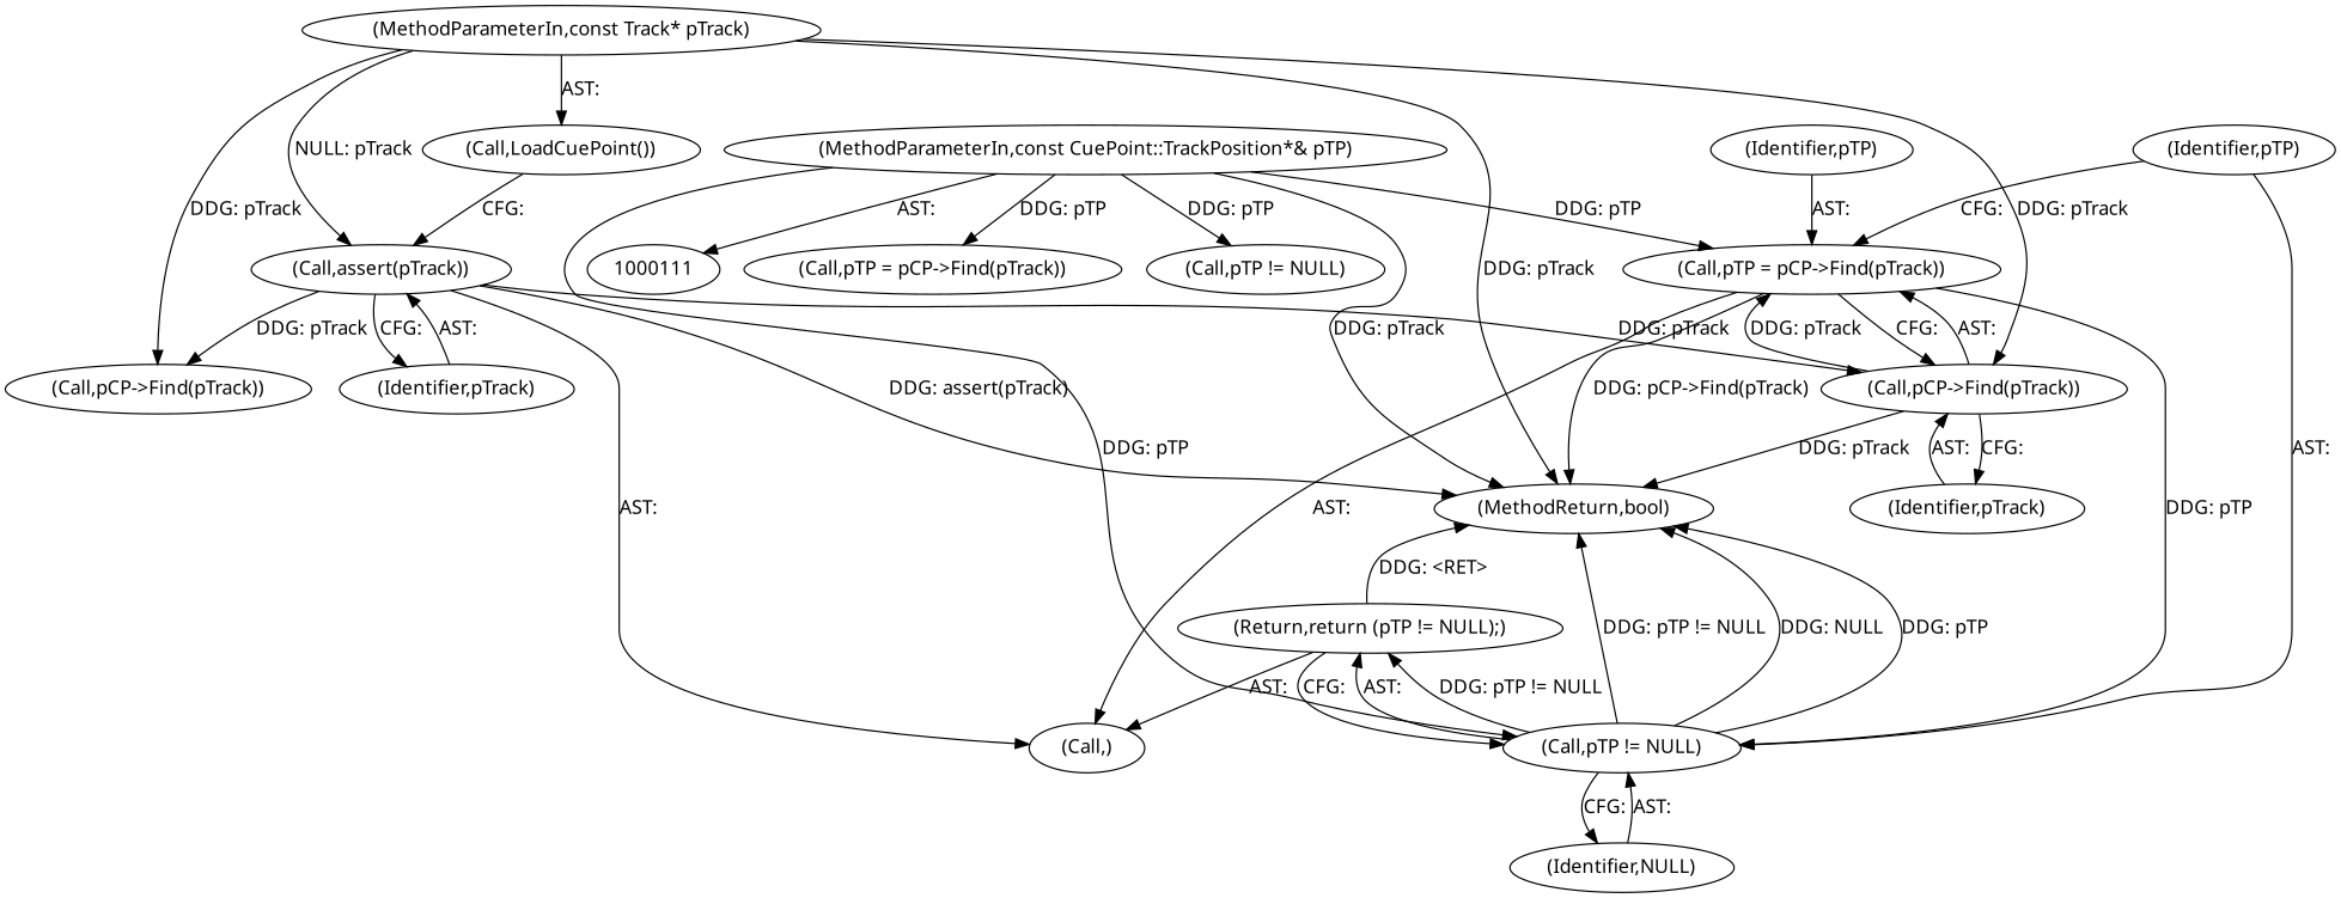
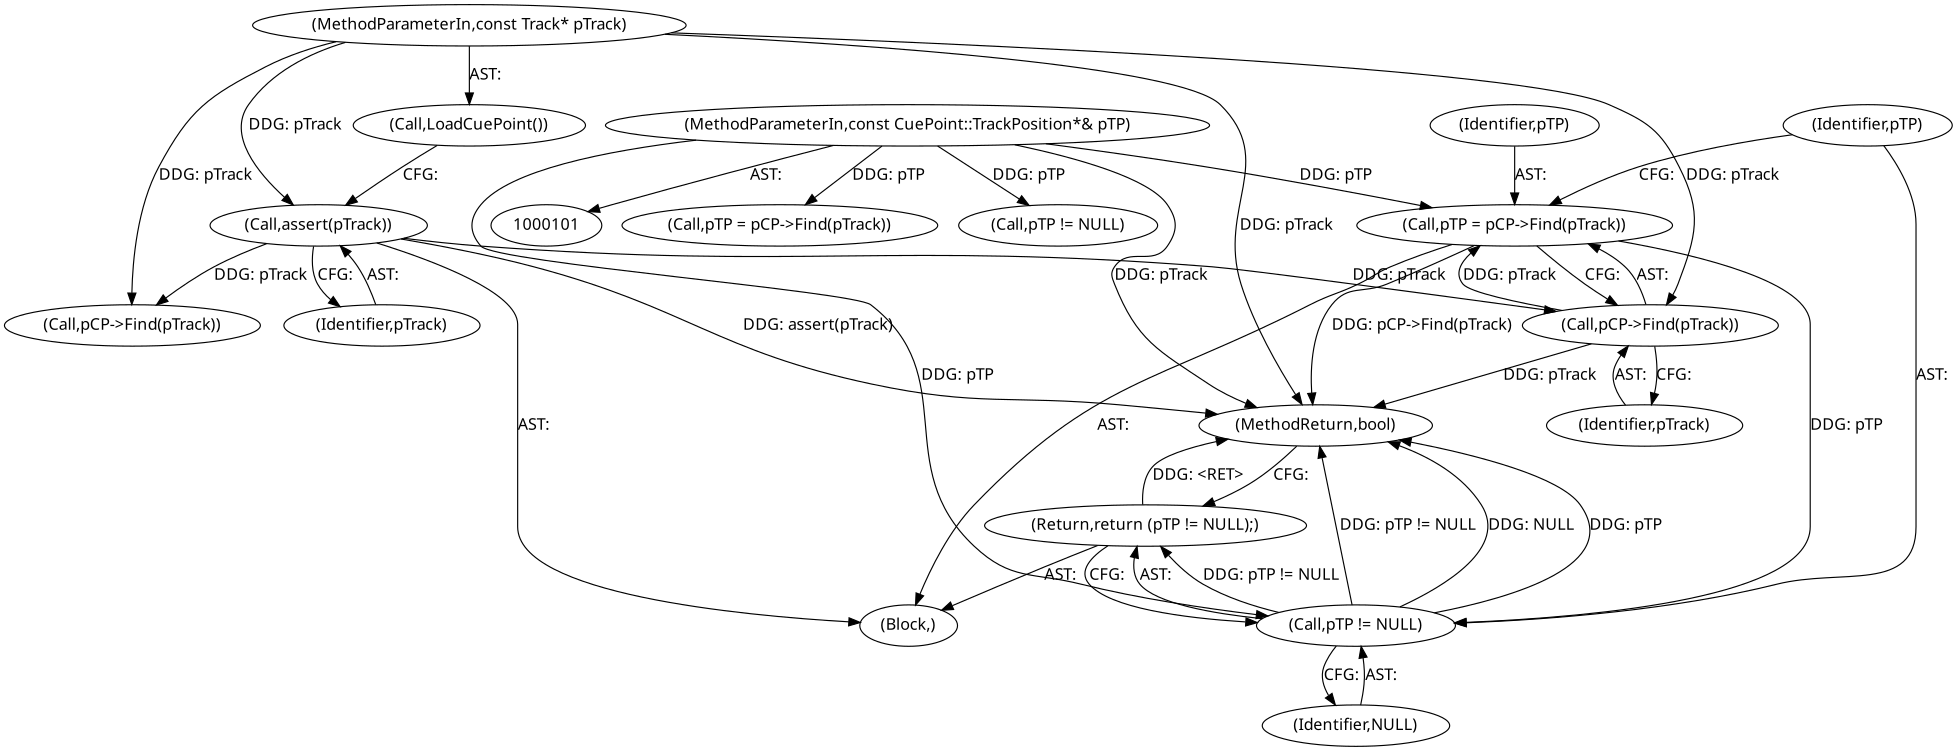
  digraph {
    fontname="Noto Sans"
    node [fontname="Noto Sans"]
    edge [fontname="Noto Sans"]
    n1 [label="(Call,pTP = pCP->Find(pTrack))"]
    n2 [label="(Call,pCP->Find(pTrack))"]
    n3 [label="(Call,pTP != NULL)"]
    n4 [label="(MethodReturn,bool)"]
-   n5 [label="(Call,)"]
+   n5 [label="(Block,)"]
    n6 [label="(Identifier,pTrack)"]
    n7 [label="(Return,return (pTP != NULL);)"]
    n8 [label="(Identifier,NULL)"]
    n9 [label="(Call,assert(pTrack))"]
    n10 [label="(Identifier,pTrack)"]
    n11 [label="(Call,pCP->Find(pTrack))"]
    n12 [label="(MethodParameterIn,const Track* pTrack)"]
    n13 [label="(Call,LoadCuePoint())"]
    n14 [label="(MethodParameterIn,const CuePoint::TrackPosition*& pTP)"]
-   1000101 [label=1000111]
+   1000101
    n16 [label="(Call,pTP = pCP->Find(pTrack))"]
    n17 [label="(Call,pTP != NULL)"]
    n18 [label="(Identifier,pTP)"]
    n19 [label="(Identifier,pTP)"]
    n1 -> n2 [label="CFG: "]
    n1 -> n3 [label="DDG: pTP"]
    n1 -> n4 [label="DDG: pCP->Find(pTrack)"]
    n1 -> n5 [label="AST: "]
    n2 -> n1 [label="AST: "]
    n2 -> n1 [label="DDG: pTrack"]
    n2 -> n4 [label="DDG: pTrack"]
    n2 -> n6 [label="CFG: "]
    n3 -> n4 [label="DDG: pTP != NULL"]
    n3 -> n4 [label="DDG: NULL"]
    n3 -> n4 [label="DDG: pTP"]
    n3 -> n7 [label="AST: "]
    n3 -> n7 [label="DDG: pTP != NULL"]
    n3 -> n8 [label="CFG: "]
+   n4 -> n7 [label="CFG: "]
    n6 -> n2 [label="AST: "]
    n7 -> n3 [label="CFG: "]
    n7 -> n4 [label="DDG: <RET>"]
    n7 -> n5 [label="AST: "]
    n8 -> n3 [label="AST: "]
    n9 -> n2 [label="DDG: pTrack"]
    n9 -> n4 [label="DDG: assert(pTrack)"]
    n9 -> n5 [label="AST: "]
    n9 -> n10 [label="CFG: "]
    n9 -> n11 [label="DDG: pTrack"]
    n10 -> n9 [label="AST: "]
    n12 -> n2 [label="DDG: pTrack"]
    n12 -> n4 [label="DDG: pTrack"]
-   n12 -> n9 [label="NULL: pTrack"]
+   n12 -> n9 [label="DDG: pTrack"]
    n12 -> n11 [label="DDG: pTrack"]
    n12 -> n13 [label="AST: "]
    n13 -> n9 [label="CFG: "]
    n14 -> n1 [label="DDG: pTP"]
    n14 -> n3 [label="DDG: pTP"]
    n14 -> n4 [label="DDG: pTrack"]
    n14 -> 1000101 [label="AST: "]
    n14 -> n16 [label="DDG: pTP"]
    n14 -> n17 [label="DDG: pTP"]
    n18 -> n1 [label="AST: "]
    n19 -> n1 [label="CFG: "]
    n19 -> n3 [label="AST: "]
  }
